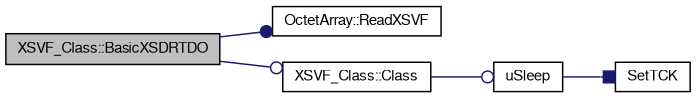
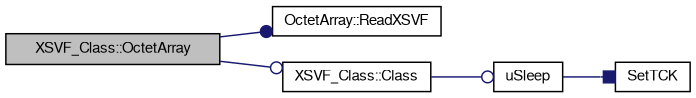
  digraph {
    rankdir=LR
    node [color=black fontname=FreeSans fontsize=10 shape=record]
    edge [arrowhead=odot color=midnightblue fontname=FreeSans fontsize=10 labelfontname=FreeSans labelfontsize=10 style=solid]
-   n1 [fillcolor=grey75 fontcolor=black height=0.2 label="XSVF_Class::BasicXSDRTDO" style=filled width=0.4]
+   n1 [fillcolor=grey75 fontcolor=black height=0.2 label="XSVF_Class::OctetArray" style=filled width=0.4]
    n2 [height=0.2 label="OctetArray::ReadXSVF" width=0.4]
    n3 [height=0.2 label="XSVF_Class::Class" width=0.4]
    n4 [height=0.2 label=uSleep width=0.4]
    n5 [height=0.2 label=SetTCK width=0.4]
    n1 -> n2 [arrowhead=dot]
    n1 -> n3
    n3 -> n4
    n4 -> n5 [arrowhead=box]
  }
